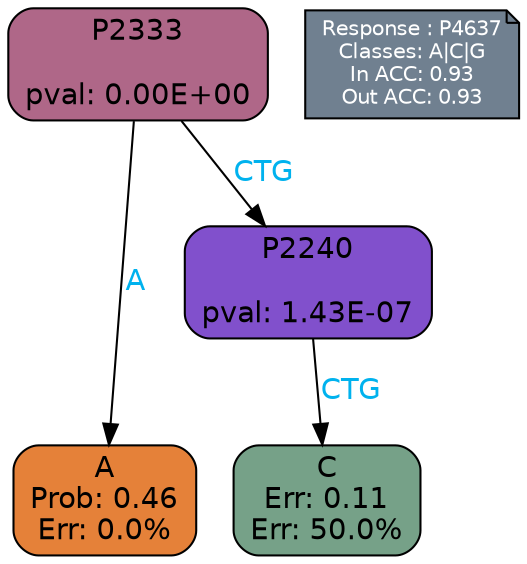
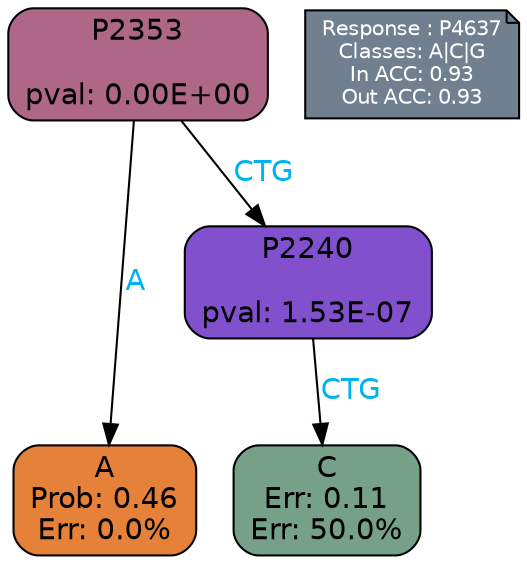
  digraph {
    ranksep=equally
    splines=polylines
    node [color=black fontname=helvetica shape=box style="filled, rounded"]
    edge [fontcolor=deepskyblue2 fontname=helvetica]
    n1 [fillcolor="#e58139" label="A\nProb: 0.46\nErr: 0.0%"]
    n2 [fillcolor="#76a188" label="C\nErr: 0.11\nErr: 50.0%"]
    n3 [align=left fillcolor=slategray fontcolor=white fontsize=10 label="Response : P4637\nClasses: A|C|G\nIn ACC: 0.93\nOut ACC: 0.93\n" shape=note style=filled]
-   n4 [fillcolor="#af6788" label="P2333\n\npval: 0.00E+00"]
-   n5 [fillcolor="#8150cc" label="P2240\n\npval: 1.43E-07"]
+   n4 [fillcolor="#af6788" label="P2353\n\npval: 0.00E+00"]
+   n5 [fillcolor="#8150cc" label="P2240\n\npval: 1.53E-07"]
    subgraph sub_1 {
      rank=same
      n1
      n2
    }
    subgraph sub_2 {
      rank=same
      n3
      n4
    }
    n4 -> n1 [label=A]
    n4 -> n5 [label=CTG]
    n5 -> n2 [label=CTG]
  }
